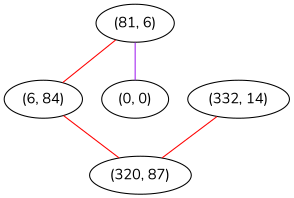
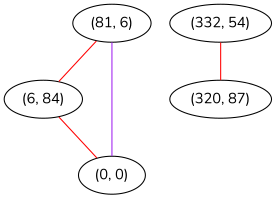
  graph {
    fontname=Nunito
    node [fontname=Nunito]
    edge [color=red fontname=Nunito weight=1]
    n1 [label="(81, 6)"]
    "(6, 84)"
    "(0, 0)"
    n4 [label="(320, 87)"]
-   "(332, 14)"
+   "(332, 14)" [label="(332, 54)"]
    n1 -- "(6, 84)"
    n1 -- "(0, 0)" [color=purple weight=4]
-   "(6, 84)" -- n4
+   "(6, 84)" -- "(0, 0)"
    "(332, 14)" -- n4
  }
